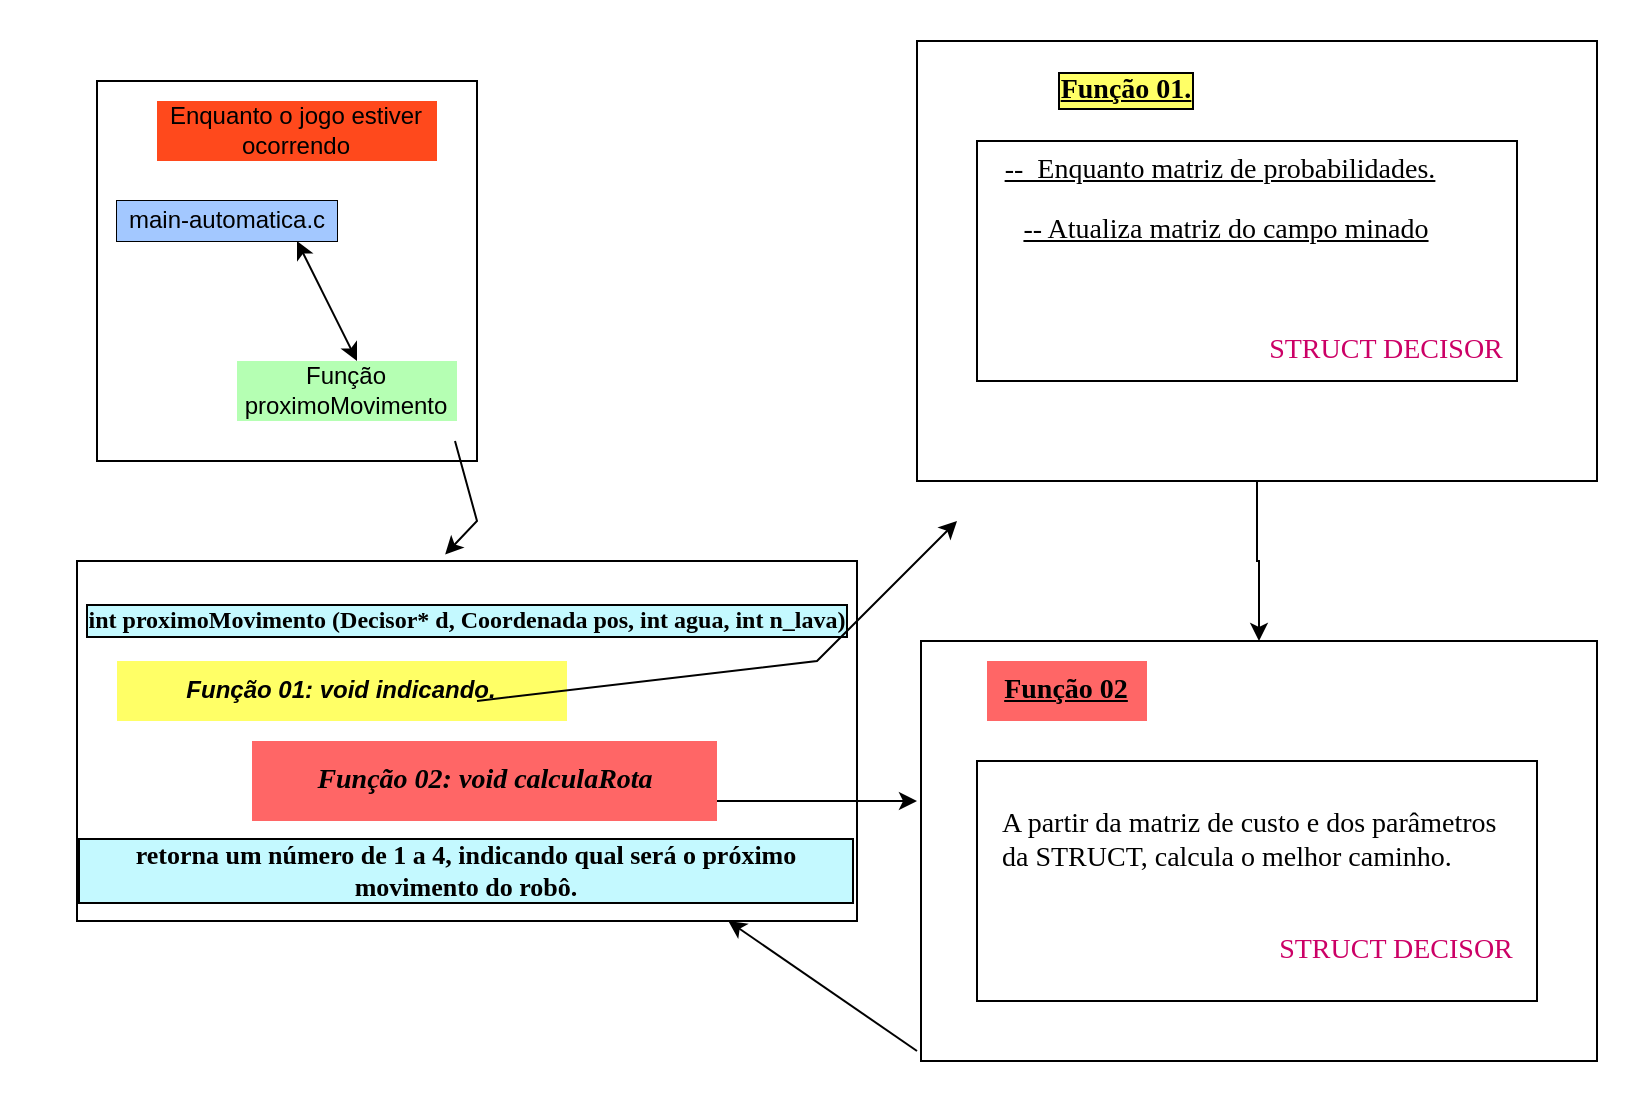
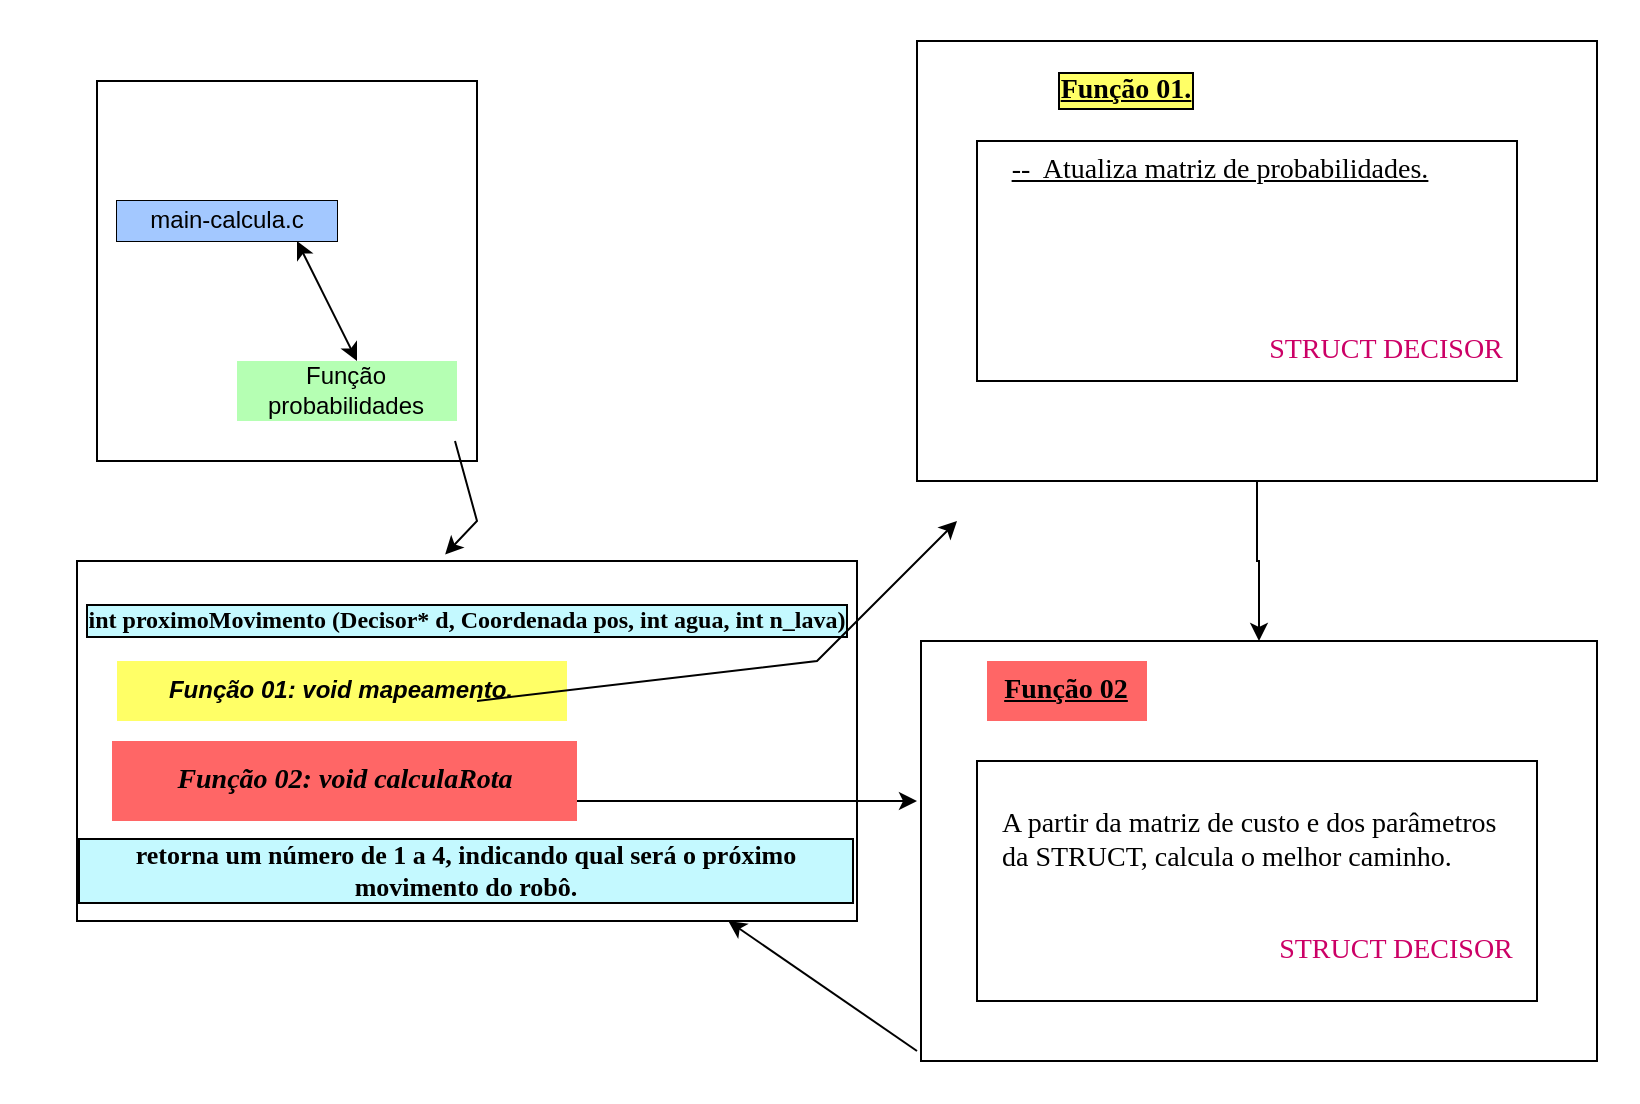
  <mxCell id="0" />
  <mxCell id="1" parent="0" />
  <mxCell id="2" value="" style="whiteSpace=wrap;html=1;aspect=fixed;" vertex="1" parent="1"><mxGeometry x="48" width="190" height="190" as="geometry" y="40" /></mxCell>
- <mxCell id="3" value="Enquanto o jogo estiver ocorrendo" style="text;html=1;strokeColor=none;fillColor=#FF491C;align=center;verticalAlign=middle;whiteSpace=wrap;rounded=0;" vertex="1" parent="1"><mxGeometry x="78" y="50" width="140" height="30" as="geometry" /></mxCell>
  <mxCell id="4" value="" style="rounded=0;whiteSpace=wrap;html=1;" vertex="1" parent="1"><mxGeometry x="58" y="100" width="110" height="20" as="geometry" /></mxCell>
- <mxCell id="5" value="main-automatica.c" style="text;html=1;align=center;verticalAlign=middle;resizable=0;points=[];autosize=1;strokeColor=none;fillColor=#A3C8FF;" vertex="1" parent="1"><mxGeometry x="58" y="100" width="110" height="20" as="geometry" /></mxCell>
- <mxCell id="6" value="Função proximoMovimento" style="text;html=1;strokeColor=none;fillColor=#B5FFB3;align=center;verticalAlign=middle;whiteSpace=wrap;rounded=0;" vertex="1" parent="1"><mxGeometry x="118" y="180" width="110" height="30" as="geometry" /></mxCell>
+ <mxCell id="5" value="main-calcula.c" style="text;html=1;align=center;verticalAlign=middle;resizable=0;points=[];autosize=1;strokeColor=none;fillColor=#A3C8FF;" vertex="1" parent="1"><mxGeometry x="58" y="100" width="110" height="20" as="geometry" /></mxCell>
+ <mxCell id="6" value="Função probabilidades" style="text;html=1;strokeColor=none;fillColor=#B5FFB3;align=center;verticalAlign=middle;whiteSpace=wrap;rounded=0;" vertex="1" parent="1"><mxGeometry x="118" y="180" width="110" height="30" as="geometry" /></mxCell>
  <mxCell id="7" value="" style="endArrow=classic;startArrow=classic;html=1;rounded=0;" edge="1" parent="1"><mxGeometry width="50" height="50" relative="1" as="geometry"><mxPoint x="178" y="180" as="sourcePoint" /><mxPoint x="148" y="120" as="targetPoint" /></mxGeometry></mxCell>
  <mxCell id="8" value="" style="endArrow=classic;html=1;rounded=0;entryX=0.472;entryY=-0.018;entryDx=0;entryDy=0;entryPerimeter=0;" edge="1" parent="1" target="9"><mxGeometry width="50" height="50" relative="1" as="geometry"><mxPoint x="227" y="220" as="sourcePoint" /><mxPoint x="368" y="110" as="targetPoint" /><Array as="points"><mxPoint x="238" y="260" /></Array></mxGeometry></mxCell>
  <mxCell id="9" value="" style="rounded=0;whiteSpace=wrap;html=1;fontFamily=Times New Roman;" vertex="1" parent="1"><mxGeometry x="38" y="280" width="390" height="180" as="geometry" /></mxCell>
  <mxCell id="10" value="&lt;div style=&quot;text-align: justify;&quot;&gt;&lt;b style=&quot;&quot;&gt;&lt;font&gt;int proximoMovimento (Decisor* d, Coordenada pos, int agua, int n_lava)&lt;/font&gt;&lt;/b&gt;&lt;/div&gt;" style="text;html=1;strokeColor=none;fillColor=none;align=center;verticalAlign=middle;whiteSpace=wrap;rounded=0;fontFamily=Times New Roman;labelBackgroundColor=#C4F9FF;labelBorderColor=default;" vertex="1" parent="1"><mxGeometry x="20.5" y="290" width="425" height="40" as="geometry" /></mxCell>
- <mxCell id="11" value="Função 01: void indicando." style="text;html=1;strokeColor=none;fillColor=#FFFF66;align=center;verticalAlign=middle;whiteSpace=wrap;rounded=0;fontStyle=3;fontSize=12;labelBorderColor=none;" vertex="1" parent="1"><mxGeometry x="58" y="330" width="225" height="30" as="geometry" /></mxCell>
- <mxCell id="12" value="&lt;i style=&quot;font-size: 14px;&quot;&gt;&lt;font style=&quot;font-size: 14px;&quot;&gt;Função 02: void calculaRota&lt;/font&gt;&lt;/i&gt;" style="text;html=1;strokeColor=none;fillColor=#FF6666;align=center;verticalAlign=middle;rounded=0;fontFamily=Times New Roman;fontSize=14;labelBorderColor=none;labelBackgroundColor=none;fontStyle=1" vertex="1" parent="1"><mxGeometry x="125.5" y="370" width="232.5" height="40" as="geometry" /></mxCell>
+ <mxCell id="11" value="Função 01: void mapeamento." style="text;html=1;strokeColor=none;fillColor=#FFFF66;align=center;verticalAlign=middle;whiteSpace=wrap;rounded=0;fontStyle=3;fontSize=12;labelBorderColor=none;" vertex="1" parent="1"><mxGeometry x="58" y="330" width="225" height="30" as="geometry" /></mxCell>
+ <mxCell id="12" value="&lt;i style=&quot;font-size: 14px;&quot;&gt;&lt;font style=&quot;font-size: 14px;&quot;&gt;Função 02: void calculaRota&lt;/font&gt;&lt;/i&gt;" style="text;html=1;strokeColor=none;fillColor=#FF6666;align=center;verticalAlign=middle;rounded=0;fontFamily=Times New Roman;fontSize=14;labelBorderColor=none;labelBackgroundColor=none;fontStyle=1" vertex="1" parent="1"><mxGeometry x="55.5" y="370" width="232.5" height="40" as="geometry" /></mxCell>
  <mxCell id="13" value="&lt;font style=&quot;font-size: 13px;&quot;&gt;retorna um número de 1 a 4, indicando qual será o próximo movimento do robô.&lt;/font&gt;" style="text;html=1;strokeColor=none;fillColor=none;align=center;verticalAlign=middle;whiteSpace=wrap;rounded=0;labelBorderColor=default;fontFamily=Times New Roman;fontSize=12;fontStyle=1;labelBackgroundColor=#C4F9FF;" vertex="1" parent="1"><mxGeometry x="38" y="420" width="390" height="30" as="geometry" /></mxCell>
  <mxCell id="14" value="" style="endArrow=classic;html=1;rounded=0;fontFamily=Times New Roman;fontSize=12;" edge="1" parent="1"><mxGeometry width="50" height="50" relative="1" as="geometry"><mxPoint x="238" y="350" as="sourcePoint" /><mxPoint x="478" y="260" as="targetPoint" /><Array as="points"><mxPoint x="408" y="330" /></Array></mxGeometry></mxCell>
  <mxCell id="15" value="" style="edgeStyle=orthogonalEdgeStyle;rounded=0;orthogonalLoop=1;jettySize=auto;html=1;fontFamily=Times New Roman;fontSize=14;fontColor=#000000;" edge="1" parent="1" source="16" target="22"><mxGeometry relative="1" as="geometry" /></mxCell>
  <mxCell id="16" value="" style="rounded=0;whiteSpace=wrap;html=1;labelBorderColor=none;fontFamily=Times New Roman;fontSize=12;fillColor=#FFFFFF;fontColor=default;" vertex="1" parent="1"><mxGeometry x="458" y="20" width="340" height="220" as="geometry" /></mxCell>
  <mxCell id="17" value="Função 01." style="text;html=1;strokeColor=none;fillColor=none;align=center;verticalAlign=middle;whiteSpace=wrap;rounded=0;labelBorderColor=default;fontFamily=Times New Roman;fontSize=14;fontColor=default;fontStyle=5;labelBackgroundColor=#FFFF66;" vertex="1" parent="1"><mxGeometry x="523" y="30" width="80" height="30" as="geometry" /></mxCell>
  <mxCell id="18" value="" style="rounded=0;whiteSpace=wrap;html=1;labelBackgroundColor=none;labelBorderColor=none;fontFamily=Times New Roman;fontSize=14;fontColor=default;fillColor=#FFFFFF;" vertex="1" parent="1"><mxGeometry x="488" y="70" width="270" height="120" as="geometry" /></mxCell>
- <mxCell id="19" value="--&amp;nbsp; Enquanto matriz de probabilidades." style="text;html=1;strokeColor=none;fillColor=none;align=center;verticalAlign=middle;whiteSpace=wrap;rounded=0;labelBackgroundColor=none;labelBorderColor=none;fontFamily=Times New Roman;fontSize=14;fontColor=default;fontStyle=4" vertex="1" parent="1"><mxGeometry x="460" y="70" width="300" height="30" as="geometry" /></mxCell>
- <mxCell id="20" value="-- Atualiza matriz do campo minado" style="text;html=1;strokeColor=none;fillColor=none;align=center;verticalAlign=middle;whiteSpace=wrap;rounded=0;labelBackgroundColor=none;labelBorderColor=none;fontFamily=Times New Roman;fontSize=14;fontColor=default;fontStyle=4" vertex="1" parent="1"><mxGeometry x="498" y="100" width="230" height="30" as="geometry" /></mxCell>
+ <mxCell id="19" value="--&amp;nbsp; Atualiza matriz de probabilidades." style="text;html=1;strokeColor=none;fillColor=none;align=center;verticalAlign=middle;whiteSpace=wrap;rounded=0;labelBackgroundColor=none;labelBorderColor=none;fontFamily=Times New Roman;fontSize=14;fontColor=default;fontStyle=4" vertex="1" parent="1"><mxGeometry x="460" y="70" width="300" height="30" as="geometry" /></mxCell>
  <mxCell id="21" value="STRUCT DECISOR" style="text;html=1;strokeColor=none;fillColor=none;align=center;verticalAlign=middle;whiteSpace=wrap;rounded=0;labelBackgroundColor=none;labelBorderColor=none;fontFamily=Times New Roman;fontSize=14;fontColor=#CC0066;" vertex="1" parent="1"><mxGeometry x="628" y="160" width="130" height="30" as="geometry" /></mxCell>
  <mxCell id="22" value="" style="rounded=0;whiteSpace=wrap;html=1;labelBackgroundColor=none;labelBorderColor=none;fontFamily=Times New Roman;fontSize=14;fontColor=#CC0066;fillColor=#FFFFFF;" vertex="1" parent="1"><mxGeometry x="460" y="320" width="338" height="210" as="geometry" /></mxCell>
  <mxCell id="23" value="" style="endArrow=classic;html=1;rounded=0;fontFamily=Times New Roman;fontSize=14;fontColor=#CC0066;exitX=1;exitY=0.75;exitDx=0;exitDy=0;" edge="1" parent="1" source="12"><mxGeometry width="50" height="50" relative="1" as="geometry"><mxPoint x="318" y="400" as="sourcePoint" /><mxPoint x="458" y="400" as="targetPoint" /></mxGeometry></mxCell>
  <mxCell id="24" value="Função 02" style="text;html=1;strokeColor=none;fillColor=#FF6666;align=center;verticalAlign=middle;whiteSpace=wrap;rounded=0;labelBackgroundColor=none;labelBorderColor=none;fontFamily=Times New Roman;fontSize=14;fontColor=#000000;fontStyle=5" vertex="1" parent="1"><mxGeometry x="493" y="330" width="80" height="30" as="geometry" /></mxCell>
  <mxCell id="25" value="" style="rounded=0;whiteSpace=wrap;html=1;labelBackgroundColor=none;labelBorderColor=none;fontFamily=Times New Roman;fontSize=14;fontColor=#000000;fillColor=#FFFFFF;" vertex="1" parent="1"><mxGeometry x="488" y="380" width="280" height="120" as="geometry" /></mxCell>
  <mxCell id="26" value="A partir da matriz de custo e dos parâmetros da STRUCT, calcula o melhor caminho.&amp;nbsp;" style="text;html=1;strokeColor=none;fillColor=none;align=left;verticalAlign=middle;whiteSpace=wrap;rounded=0;labelBackgroundColor=none;labelBorderColor=none;fontFamily=Times New Roman;fontSize=14;fontColor=#000000;" vertex="1" parent="1"><mxGeometry x="498.5" y="370" width="259" height="100" as="geometry" /></mxCell>
  <mxCell id="27" value="STRUCT DECISOR" style="text;html=1;strokeColor=none;fillColor=none;align=center;verticalAlign=middle;whiteSpace=wrap;rounded=0;labelBackgroundColor=none;labelBorderColor=none;fontFamily=Times New Roman;fontSize=14;fontColor=#CC0066;" vertex="1" parent="1"><mxGeometry x="638" y="460" width="120" height="30" as="geometry" /></mxCell>
  <mxCell id="28" value="" style="endArrow=classic;html=1;rounded=0;fontFamily=Times New Roman;fontSize=14;fontColor=#CC0066;" edge="1" parent="1" target="9"><mxGeometry width="50" height="50" relative="1" as="geometry"><mxPoint x="458" y="525" as="sourcePoint" /><mxPoint x="378" y="480" as="targetPoint" /></mxGeometry></mxCell>
